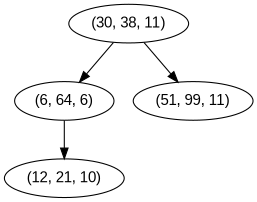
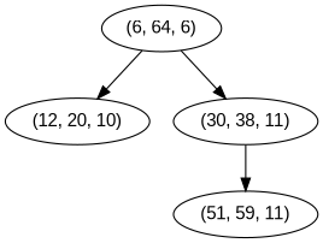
  digraph {
    fontname="Liberation Sans"
    node [fontname="Liberation Sans"]
    edge [fontname="Liberation Sans"]
    "(6, 64, 6)"
-   "(12, 21, 10)"
+   "(12, 21, 10)" [label="(12, 20, 10)"]
    "(30, 38, 11)"
-   "(51, 59, 11)" [label="(51, 99, 11)"]
+   "(51, 59, 11)"
    "(6, 64, 6)" -> "(12, 21, 10)"
-   "(30, 38, 11)" -> "(6, 64, 6)"
+   "(6, 64, 6)" -> "(30, 38, 11)"
    "(30, 38, 11)" -> "(51, 59, 11)"
  }
